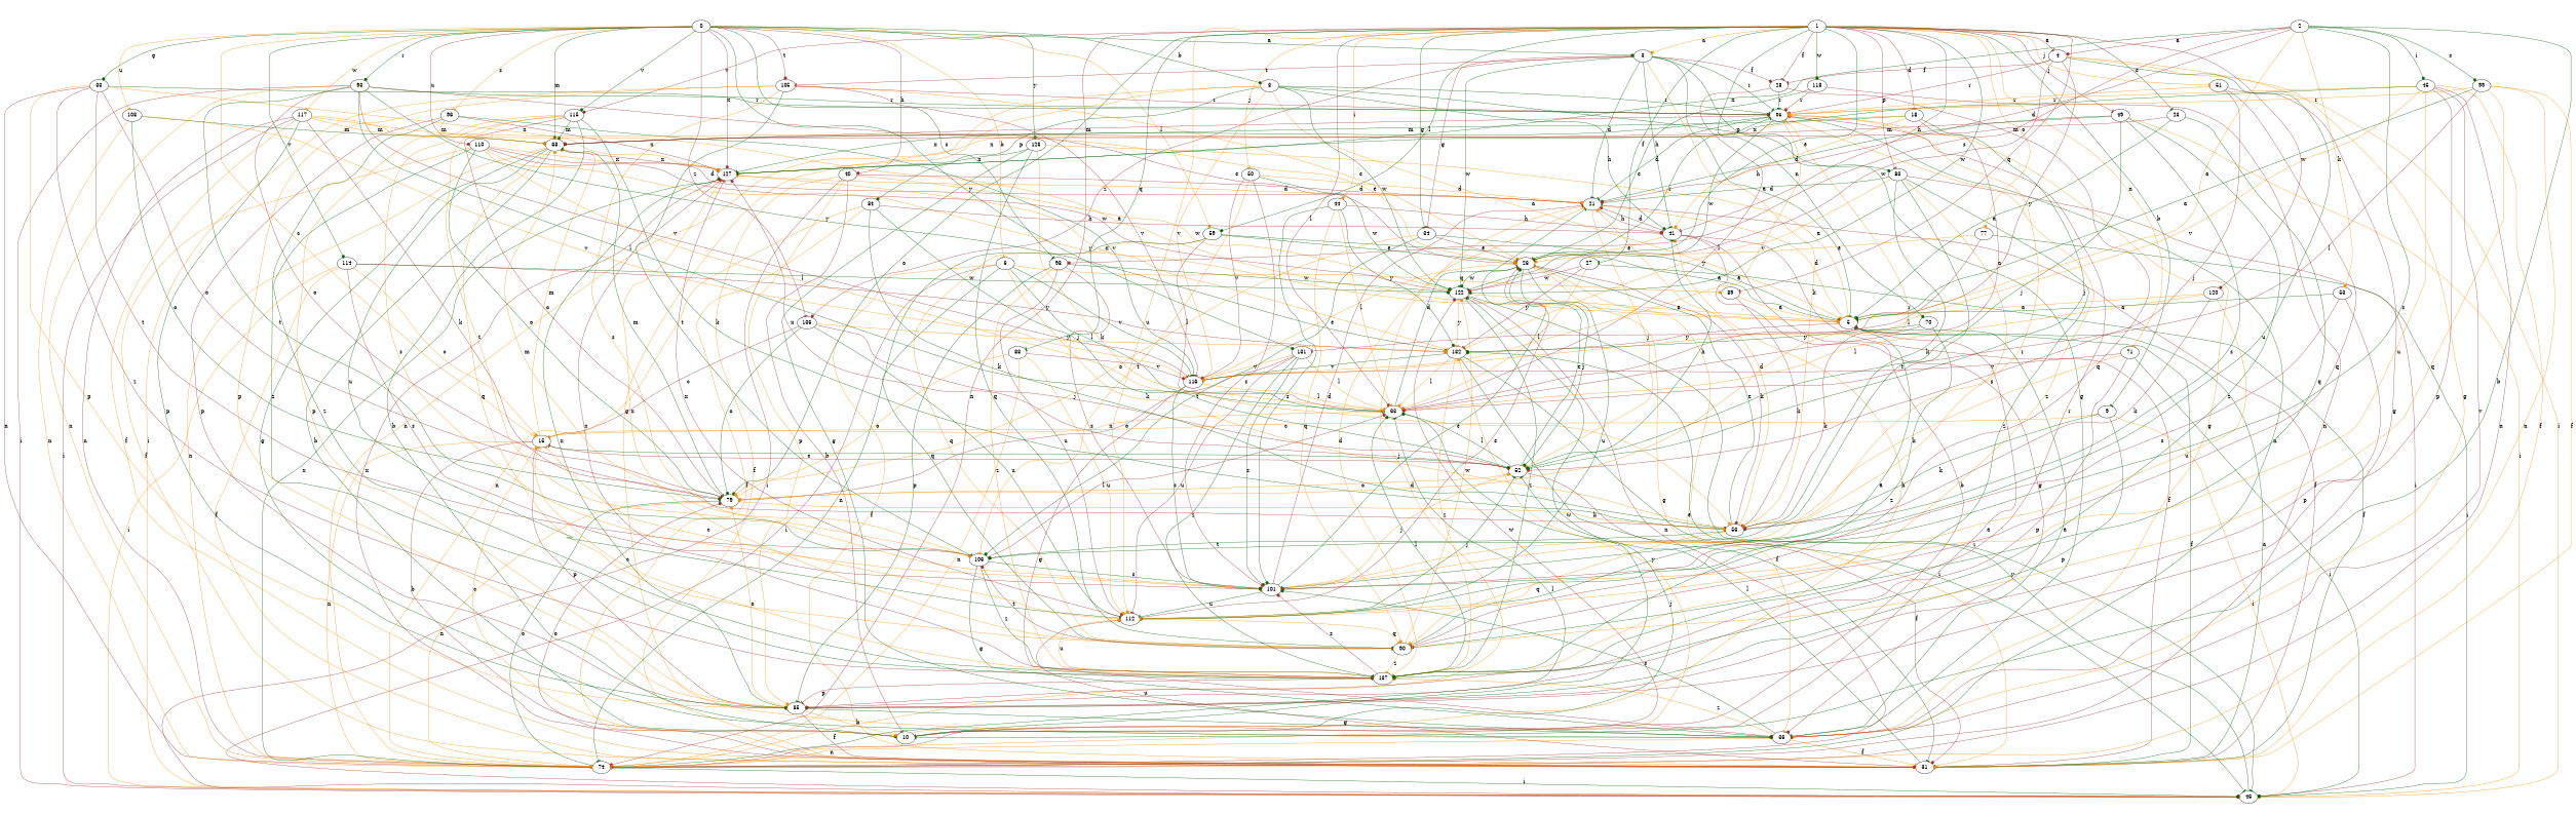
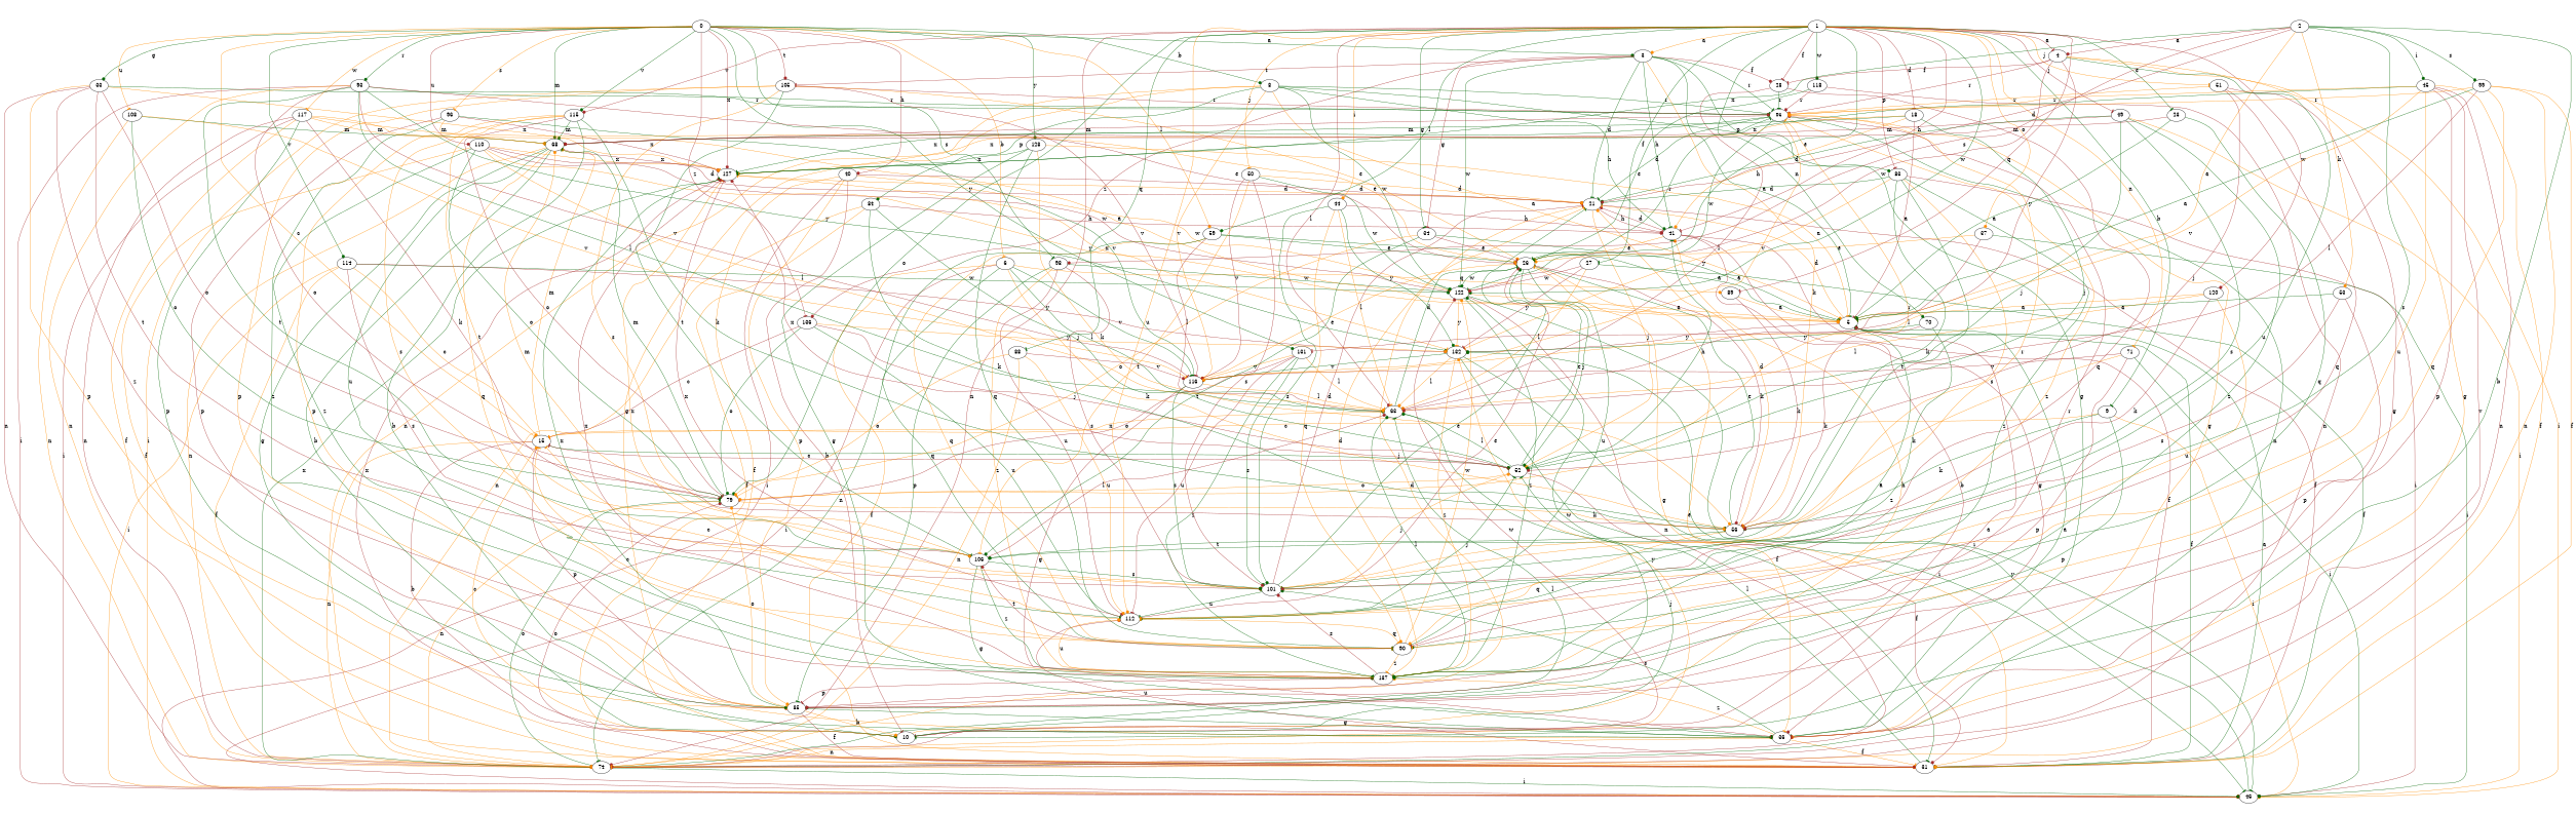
  strict digraph {
    edge [arrowhead=dot color=darkgreen]
    0
    3
    6
    8
    15
    33
    40
    59
    68
    93
    96
    98
    105
    108
    110
    114
    115
    117
    127
    128
    131
    136
    28
    34
    41
    122
    5
    21
    36
    56
    95
    63
    89
    46
    31
    90
    116
    74
    83
    84
    10
    85
    52
    79
    106
    137
    26
    112
    132
    101
    1
    4
    9
    18
    23
    27
    44
    49
    50
    51
    70
    71
-   77
+   77 [label=37]
    88
    118
    120
    2
    45
    53
    99
    0 -> 3 [label=a]
    0 -> 6 [arrowhead=tee color=darkorange label=b]
    0 -> 8 [label=b]
    0 -> 15 [arrowhead=tee color=darkorange label=c]
    0 -> 33 [label=g]
    0 -> 40 [color=brown label=h]
    0 -> 59 [color=darkorange label=l]
    0 -> 68 [label=m]
    0 -> 93 [label=r]
    0 -> 96 [arrowhead=tee color=darkorange label=s]
    0 -> 98 [arrowhead=tee label=s]
    0 -> 105 [color=brown label=t]
    0 -> 108 [arrowhead=tee color=darkorange label=u]
    0 -> 110 [color=brown label=u]
    0 -> 114 [label=v]
    0 -> 115 [label=v]
    0 -> 117 [arrowhead=tee color=darkorange label=w]
    0 -> 127 [color=brown label=x]
    0 -> 128 [label=y]
    0 -> 131 [label=y]
    0 -> 136 [arrowhead=tee color=brown label=z]
    3 -> 105 [arrowhead=tee color=brown label=t]
    3 -> 136 [color=brown label=z]
    3 -> 28 [color=brown label=f]
    3 -> 34 [arrowhead=tee color=brown label=g]
    3 -> 41 [arrowhead=tee label=h]
    3 -> 122 [arrowhead=tee label=w]
    3 -> 5 [arrowhead=tee label=a]
    3 -> 21 [arrowhead=tee label=d]
    3 -> 36 [arrowhead=tee label=g]
    3 -> 56 [color=darkorange label=k]
    3 -> 95 [arrowhead=tee label=r]
    6 -> 56 [color=darkorange label=k]
    6 -> 63 [label=l]
    6 -> 89 [color=darkorange label=q]
    6 -> 46 [arrowhead=tee color=brown label=i]
    6 -> 31 [color=darkorange label=f]
    6 -> 90 [arrowhead=tee label=q]
    6 -> 116 [arrowhead=tee label=v]
    8 -> 41 [label=h]
    8 -> 122 [label=w]
    8 -> 5 [color=darkorange label=a]
    8 -> 36 [color=darkorange label=g]
    8 -> 95 [arrowhead=tee label=r]
    8 -> 116 [color=darkorange label=v]
    8 -> 74 [arrowhead=tee color=darkorange label=n]
    8 -> 83 [label=p]
    8 -> 84 [label=p]
    15 -> 68 [color=darkorange label=m]
    15 -> 74 [arrowhead=tee color=darkorange label=n]
    15 -> 10 [color=brown label=b]
    15 -> 85 [color=brown label=p]
    15 -> 52 [arrowhead=tee label=j]
    33 -> 127 [arrowhead=tee color=darkorange label=x]
    33 -> 95 [label=r]
    33 -> 74 [arrowhead=tee color=brown label=n]
    33 -> 85 [color=darkorange label=p]
    33 -> 79 [color=brown label=o]
    33 -> 106 [color=brown label=t]
    33 -> 137 [arrowhead=tee color=brown label=z]
    40 -> 122 [arrowhead=tee color=darkorange label=w]
    40 -> 21 [color=brown label=d]
    40 -> 46 [arrowhead=tee color=brown label=i]
    40 -> 31 [arrowhead=tee color=darkorange label=f]
    40 -> 10 [arrowhead=tee color=brown label=b]
    40 -> 85 [color=darkorange label=p]
    59 -> 5 [label=a]
    59 -> 63 [arrowhead=tee color=brown label=l]
    59 -> 90 [arrowhead=tee color=darkorange label=q]
    59 -> 74 [arrowhead=tee label=n]
    59 -> 26 [label=e]
    68 -> 127 [color=brown label=x]
    68 -> 36 [label=g]
    68 -> 90 [arrowhead=tee color=darkorange label=q]
    68 -> 74 [arrowhead=tee color=darkorange label=n]
    68 -> 10 [arrowhead=tee label=b]
    68 -> 112 [arrowhead=tee label=u]
    93 -> 95 [label=r]
    93 -> 63 [label=l]
    93 -> 46 [color=brown label=i]
    93 -> 116 [arrowhead=tee color=brown label=v]
    93 -> 74 [arrowhead=tee color=darkorange label=n]
    93 -> 79 [arrowhead=tee color=brown label=o]
    93 -> 106 [label=t]
    93 -> 26 [color=brown label=e]
    93 -> 132 [label=y]
    96 -> 68 [color=darkorange label=m]
    96 -> 127 [color=brown label=x]
    96 -> 116 [arrowhead=tee label=v]
    96 -> 85 [arrowhead=tee color=brown label=p]
    96 -> 137 [label=z]
    98 -> 122 [arrowhead=tee label=w]
    98 -> 85 [arrowhead=tee label=p]
    98 -> 137 [color=darkorange label=z]
    98 -> 112 [color=brown label=u]
    98 -> 101 [color=brown label=s]
    105 -> 95 [color=brown label=r]
    105 -> 46 [color=darkorange label=i]
    105 -> 116 [arrowhead=tee color=brown label=v]
    105 -> 85 [arrowhead=tee color=darkorange label=p]
    105 -> 106 [arrowhead=tee label=t]
    105 -> 26 [color=darkorange label=e]
    105 -> 101 [arrowhead=tee color=darkorange label=s]
    108 -> 68 [arrowhead=tee label=m]
    108 -> 116 [arrowhead=tee color=darkorange label=v]
    108 -> 74 [color=darkorange label=n]
    108 -> 79 [arrowhead=tee label=o]
    110 -> 127 [color=darkorange label=x]
    110 -> 122 [arrowhead=tee color=brown label=w]
    110 -> 21 [color=brown label=d]
    110 -> 63 [color=darkorange label=l]
    110 -> 31 [color=darkorange label=f]
    110 -> 79 [arrowhead=tee label=o]
    110 -> 137 [label=z]
    110 -> 132 [arrowhead=tee color=darkorange label=y]
    114 -> 15 [color=darkorange label=c]
    114 -> 122 [label=w]
    114 -> 46 [color=darkorange label=i]
    114 -> 31 [color=darkorange label=f]
    114 -> 132 [color=brown label=y]
    114 -> 101 [color=brown label=s]
    115 -> 68 [label=m]
    115 -> 56 [arrowhead=tee label=k]
    115 -> 10 [label=b]
    115 -> 85 [arrowhead=tee color=darkorange label=p]
    115 -> 79 [arrowhead=tee color=brown label=o]
    115 -> 106 [color=darkorange label=t]
    115 -> 101 [arrowhead=tee color=darkorange label=s]
    117 -> 68 [arrowhead=tee color=darkorange label=m]
    117 -> 5 [color=darkorange label=a]
    117 -> 56 [arrowhead=tee color=brown label=k]
    117 -> 46 [color=brown label=i]
    117 -> 31 [arrowhead=tee color=darkorange label=f]
    117 -> 74 [arrowhead=tee color=brown label=n]
    117 -> 85 [label=p]
    117 -> 26 [color=darkorange label=e]
    127 -> 21 [arrowhead=tee color=darkorange label=d]
    128 -> 127 [label=x]
    128 -> 5 [arrowhead=tee color=darkorange label=a]
    128 -> 36 [arrowhead=tee label=g]
    128 -> 56 [color=darkorange label=k]
    128 -> 90 [arrowhead=tee label=q]
    131 -> 63 [arrowhead=tee color=darkorange label=l]
    131 -> 116 [arrowhead=tee color=darkorange label=v]
    131 -> 79 [arrowhead=tee color=brown label=o]
    131 -> 137 [arrowhead=tee label=z]
    131 -> 112 [arrowhead=tee color=brown label=u]
    131 -> 101 [label=s]
    136 -> 15 [arrowhead=tee color=brown label=c]
    136 -> 52 [color=brown label=j]
    136 -> 79 [label=o]
    136 -> 112 [arrowhead=tee label=u]
    136 -> 132 [color=darkorange label=y]
    28 -> 95 [arrowhead=tee label=r]
    28 -> 63 [color=brown label=l]
    28 -> 90 [arrowhead=tee color=brown label=q]
    34 -> 5 [label=a]
    34 -> 79 [arrowhead=tee color=darkorange label=o]
    34 -> 106 [label=t]
    34 -> 26 [arrowhead=tee color=brown label=e]
    41 -> 21 [color=brown label=d]
    41 -> 36 [color=brown label=g]
    41 -> 31 [arrowhead=tee color=brown label=f]
    41 -> 10 [arrowhead=tee color=brown label=b]
    41 -> 26 [color=darkorange label=e]
    122 -> 5 [arrowhead=tee color=darkorange label=a]
    122 -> 46 [arrowhead=tee label=i]
    122 -> 74 [arrowhead=tee color=brown label=n]
    122 -> 137 [label=z]
    122 -> 132 [arrowhead=tee color=darkorange label=y]
    5 -> 127 [arrowhead=tee color=darkorange label=x]
    5 -> 21 [arrowhead=tee color=darkorange label=d]
    5 -> 31 [arrowhead=tee label=f]
    5 -> 132 [arrowhead=tee color=brown label=y]
    21 -> 41 [arrowhead=tee color=brown label=h]
    21 -> 31 [arrowhead=tee color=brown label=f]
    21 -> 52 [color=darkorange label=j]
    36 -> 5 [label=a]
    36 -> 31 [arrowhead=tee color=darkorange label=f]
    36 -> 74 [arrowhead=tee color=darkorange label=n]
    36 -> 137 [color=darkorange label=z]
    36 -> 101 [label=s]
    56 -> 21 [color=darkorange label=d]
    56 -> 90 [color=darkorange label=q]
    56 -> 106 [label=t]
    56 -> 26 [arrowhead=tee label=e]
    95 -> 68 [color=brown label=m]
    95 -> 127 [arrowhead=tee label=x]
    95 -> 122 [arrowhead=tee label=w]
    95 -> 21 [arrowhead=tee label=d]
    95 -> 36 [color=darkorange label=g]
    95 -> 116 [color=darkorange label=v]
    95 -> 74 [arrowhead=tee label=n]
    95 -> 137 [arrowhead=tee color=darkorange label=z]
    63 -> 15 [arrowhead=tee color=darkorange label=x]
    63 -> 21 [arrowhead=tee label=d]
    89 -> 5 [color=darkorange label=a]
    89 -> 56 [arrowhead=tee color=brown label=k]
    46 -> 132 [label=y]
    31 -> 127 [color=brown label=x]
    31 -> 5 [arrowhead=tee label=a]
    31 -> 63 [arrowhead=tee label=l]
    31 -> 79 [color=brown label=o]
    31 -> 26 [arrowhead=tee color=darkorange label=e]
    31 -> 112 [color=brown label=u]
    90 -> 127 [arrowhead=tee color=darkorange label=x]
    90 -> 122 [color=darkorange label=w]
    90 -> 5 [arrowhead=tee label=a]
    90 -> 106 [color=brown label=t]
    90 -> 137 [arrowhead=tee color=darkorange label=z]
    116 -> 36 [color=brown label=g]
    116 -> 63 [arrowhead=tee color=darkorange label=l]
    116 -> 26 [arrowhead=tee color=darkorange label=e]
    116 -> 101 [arrowhead=tee label=s]
    74 -> 127 [arrowhead=tee label=x]
    74 -> 122 [color=brown label=w]
    74 -> 21 [arrowhead=tee color=darkorange label=d]
    74 -> 63 [arrowhead=tee label=l]
    74 -> 46 [label=i]
    74 -> 79 [arrowhead=tee label=o]
    74 -> 132 [color=darkorange label=y]
    83 -> 21 [arrowhead=tee label=d]
    83 -> 56 [arrowhead=tee label=k]
    83 -> 46 [color=brown label=i]
    83 -> 106 [label=t]
    83 -> 137 [arrowhead=tee label=z]
    83 -> 132 [arrowhead=tee color=darkorange label=y]
    83 -> 101 [arrowhead=tee color=darkorange label=s]
    84 -> 41 [color=brown label=h]
    84 -> 56 [arrowhead=tee label=k]
    84 -> 31 [color=darkorange label=f]
    84 -> 74 [arrowhead=tee color=darkorange label=n]
    84 -> 52 [label=j]
    10 -> 15 [color=darkorange label=c]
    10 -> 41 [color=darkorange label=h]
    10 -> 122 [label=w]
    10 -> 5 [color=brown label=a]
    10 -> 52 [arrowhead=tee label=j]
    85 -> 127 [arrowhead=tee label=x]
    85 -> 36 [arrowhead=tee label=g]
    85 -> 95 [color=brown label=r]
    85 -> 31 [color=brown label=f]
    85 -> 10 [color=darkorange label=b]
    85 -> 79 [color=darkorange label=o]
    52 -> 15 [arrowhead=tee color=brown label=c]
    52 -> 127 [color=brown label=x]
    52 -> 41 [arrowhead=tee label=h]
    52 -> 63 [label=l]
    52 -> 31 [color=brown label=f]
    52 -> 79 [color=darkorange label=o]
    52 -> 26 [label=e]
    79 -> 68 [arrowhead=tee label=m]
    79 -> 56 [color=darkorange label=k]
    79 -> 95 [arrowhead=tee color=darkorange label=r]
    79 -> 74 [arrowhead=tee color=darkorange label=n]
    106 -> 68 [color=darkorange label=m]
    106 -> 36 [arrowhead=tee label=g]
    106 -> 63 [color=brown label=l]
    106 -> 137 [label=z]
    106 -> 101 [label=s]
    137 -> 15 [arrowhead=tee color=darkorange label=c]
    137 -> 127 [color=brown label=x]
    137 -> 21 [arrowhead=tee color=darkorange label=d]
    137 -> 63 [label=l]
    137 -> 85 [arrowhead=tee color=brown label=p]
    137 -> 112 [color=darkorange label=u]
    137 -> 101 [color=brown label=s]
    26 -> 122 [label=w]
    26 -> 36 [arrowhead=tee color=darkorange label=g]
    26 -> 56 [color=brown label=k]
    26 -> 95 [arrowhead=tee label=r]
    26 -> 52 [label=j]
    26 -> 112 [label=u]
    112 -> 15 [arrowhead=tee color=darkorange label=c]
    112 -> 127 [arrowhead=tee color=brown label=x]
    112 -> 90 [arrowhead=tee color=darkorange label=q]
    112 -> 52 [arrowhead=tee label=j]
    112 -> 26 [color=brown label=e]
    132 -> 63 [color=darkorange label=l]
    132 -> 46 [arrowhead=tee label=i]
    132 -> 31 [arrowhead=tee label=f]
    132 -> 116 [arrowhead=tee label=v]
    132 -> 137 [color=darkorange label=z]
    101 -> 21 [arrowhead=tee color=brown label=d]
    101 -> 95 [color=darkorange label=r]
    101 -> 52 [color=darkorange label=j]
    101 -> 26 [arrowhead=tee label=e]
    101 -> 112 [arrowhead=tee label=u]
    1 -> 3 [color=darkorange label=a]
    1 -> 59 [label=l]
    1 -> 115 [color=brown label=v]
    1 -> 28 [arrowhead=tee color=brown label=f]
    1 -> 34 [arrowhead=tee label=g]
    1 -> 41 [arrowhead=tee color=brown label=h]
    1 -> 122 [label=w]
    1 -> 63 [color=brown label=l]
    1 -> 89 [arrowhead=tee color=brown label=q]
    1 -> 74 [color=brown label=n]
    1 -> 83 [arrowhead=tee color=brown label=p]
    1 -> 79 [label=o]
    1 -> 26 [arrowhead=tee label=e]
    1 -> 112 [color=darkorange label=u]
    1 -> 4 [arrowhead=tee color=brown label=a]
    1 -> 9 [arrowhead=tee label=b]
    1 -> 18 [arrowhead=tee color=brown label=d]
    1 -> 23 [arrowhead=tee label=e]
    1 -> 27 [arrowhead=tee label=f]
    1 -> 44 [color=darkorange label=i]
    1 -> 49 [arrowhead=tee color=brown label=j]
    1 -> 50 [arrowhead=tee color=darkorange label=j]
    1 -> 51 [arrowhead=tee color=darkorange label=j]
    1 -> 70 [label=n]
    1 -> 71 [arrowhead=tee color=darkorange label=n]
    1 -> 77 [color=darkorange label=o]
    1 -> 88 [arrowhead=tee label=q]
    1 -> 118 [label=w]
    1 -> 120 [color=brown label=w]
    4 -> 131 [arrowhead=tee color=brown label=y]
    4 -> 28 [arrowhead=tee color=brown label=f]
    4 -> 122 [arrowhead=tee color=brown label=w]
    4 -> 36 [color=darkorange label=g]
    4 -> 95 [color=brown label=r]
    4 -> 46 [color=darkorange label=i]
    4 -> 112 [arrowhead=tee label=u]
    9 -> 15 [arrowhead=tee color=darkorange label=c]
    9 -> 56 [label=k]
    9 -> 46 [arrowhead=tee color=darkorange label=i]
    9 -> 85 [label=p]
    18 -> 68 [arrowhead=tee label=m]
    18 -> 127 [color=darkorange label=x]
    18 -> 41 [color=darkorange label=h]
-   18 -> 63 [arrowhead=tee color=brown label=a]
+   18 -> 5 [arrowhead=tee color=brown label=a]
    18 -> 52 [label=j]
    23 -> 68 [color=brown label=m]
    23 -> 5 [label=a]
    23 -> 90 [label=q]
    27 -> 122 [color=brown label=w]
    27 -> 63 [color=darkorange label=l]
    27 -> 31 [label=f]
    27 -> 132 [arrowhead=tee color=brown label=y]
    44 -> 41 [color=brown label=h]
    44 -> 63 [arrowhead=tee color=darkorange label=l]
    44 -> 90 [color=darkorange label=q]
    44 -> 132 [label=y]
    44 -> 101 [label=s]
    49 -> 68 [color=brown label=m]
    49 -> 21 [label=d]
    49 -> 46 [color=darkorange label=i]
    49 -> 52 [label=j]
    49 -> 137 [label=z]
    49 -> 101 [arrowhead=tee label=s]
    50 -> 122 [label=w]
    50 -> 21 [color=darkorange label=d]
    50 -> 116 [color=brown label=v]
    50 -> 106 [arrowhead=tee color=darkorange label=t]
    50 -> 101 [color=brown label=s]
    51 -> 36 [arrowhead=tee color=brown label=g]
    51 -> 95 [arrowhead=tee color=darkorange label=r]
    51 -> 90 [arrowhead=tee color=brown label=q]
    51 -> 52 [color=brown label=j]
    70 -> 56 [color=brown label=k]
    70 -> 137 [label=z]
    70 -> 132 [label=y]
    71 -> 56 [arrowhead=tee color=darkorange label=k]
    71 -> 46 [label=i]
    71 -> 116 [arrowhead=tee color=brown label=v]
    71 -> 85 [color=brown label=p]
    77 -> 63 [arrowhead=tee color=brown label=l]
    77 -> 46 [label=i]
    77 -> 26 [color=darkorange label=e]
    88 -> 116 [color=brown label=v]
    88 -> 74 [color=darkorange label=n]
    88 -> 79 [color=darkorange label=o]
    88 -> 112 [color=darkorange label=u]
    118 -> 95 [color=brown label=r]
    118 -> 74 [color=brown label=n]
    118 -> 26 [arrowhead=tee label=e]
    120 -> 5 [arrowhead=tee color=darkorange label=a]
    120 -> 56 [color=brown label=k]
    120 -> 63 [arrowhead=tee color=darkorange label=l]
    120 -> 112 [arrowhead=tee color=darkorange label=u]
    2 -> 98 [color=brown label=s]
    2 -> 127 [arrowhead=tee label=x]
    2 -> 5 [arrowhead=tee color=darkorange label=a]
    2 -> 21 [color=brown label=d]
    2 -> 10 [arrowhead=tee label=b]
    2 -> 101 [label=s]
    2 -> 4 [color=brown label=a]
    2 -> 45 [label=i]
    2 -> 53 [color=darkorange label=k]
    2 -> 99 [label=s]
    45 -> 127 [arrowhead=tee label=x]
    45 -> 36 [arrowhead=tee color=brown label=v]
    45 -> 95 [color=darkorange label=r]
    45 -> 31 [color=darkorange label=f]
    45 -> 116 [color=darkorange label=v]
    45 -> 74 [arrowhead=tee color=brown label=n]
    45 -> 85 [arrowhead=tee color=brown label=p]
    45 -> 112 [arrowhead=tee color=darkorange label=u]
    53 -> 5 [arrowhead=tee label=a]
    53 -> 85 [arrowhead=tee color=brown label=p]
    53 -> 101 [color=brown label=s]
    99 -> 5 [label=a]
    99 -> 95 [arrowhead=tee color=darkorange label=r]
    99 -> 63 [color=brown label=l]
    99 -> 31 [color=darkorange label=f]
    99 -> 90 [arrowhead=tee color=darkorange label=q]
    99 -> 74 [arrowhead=tee color=darkorange label=n]
  }
